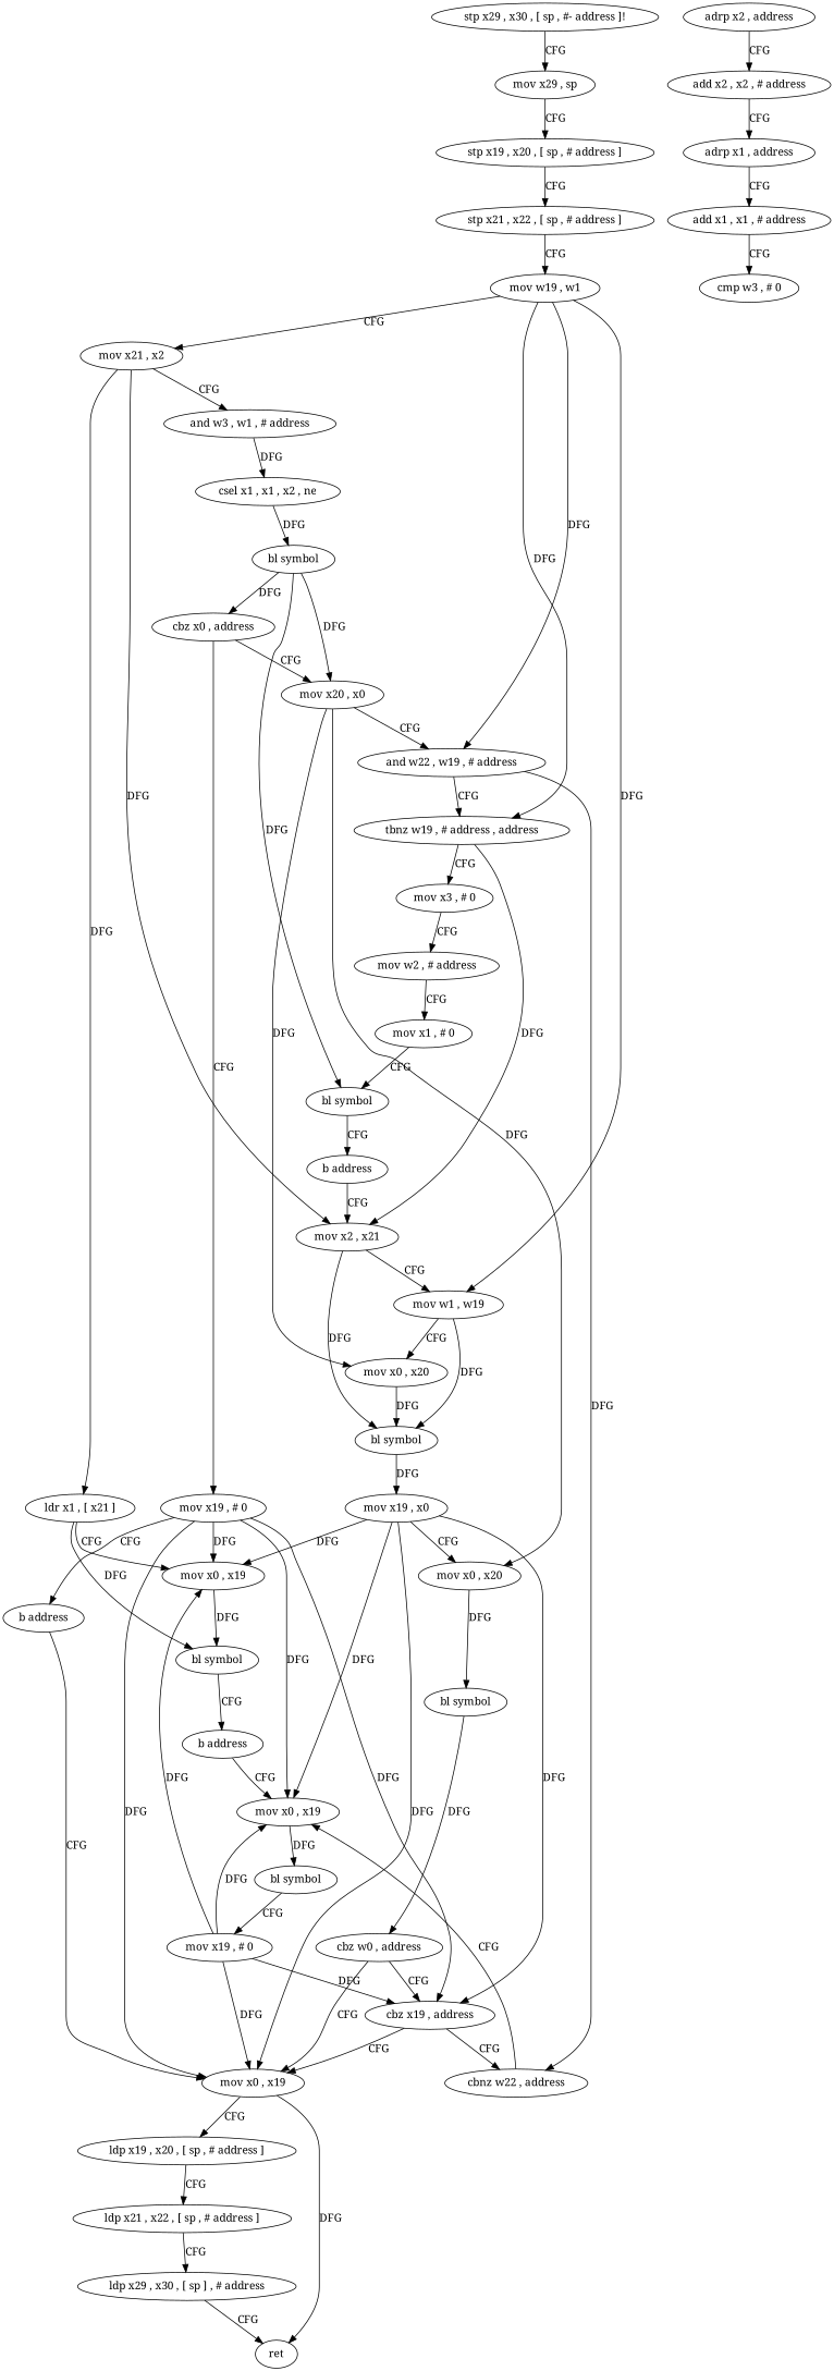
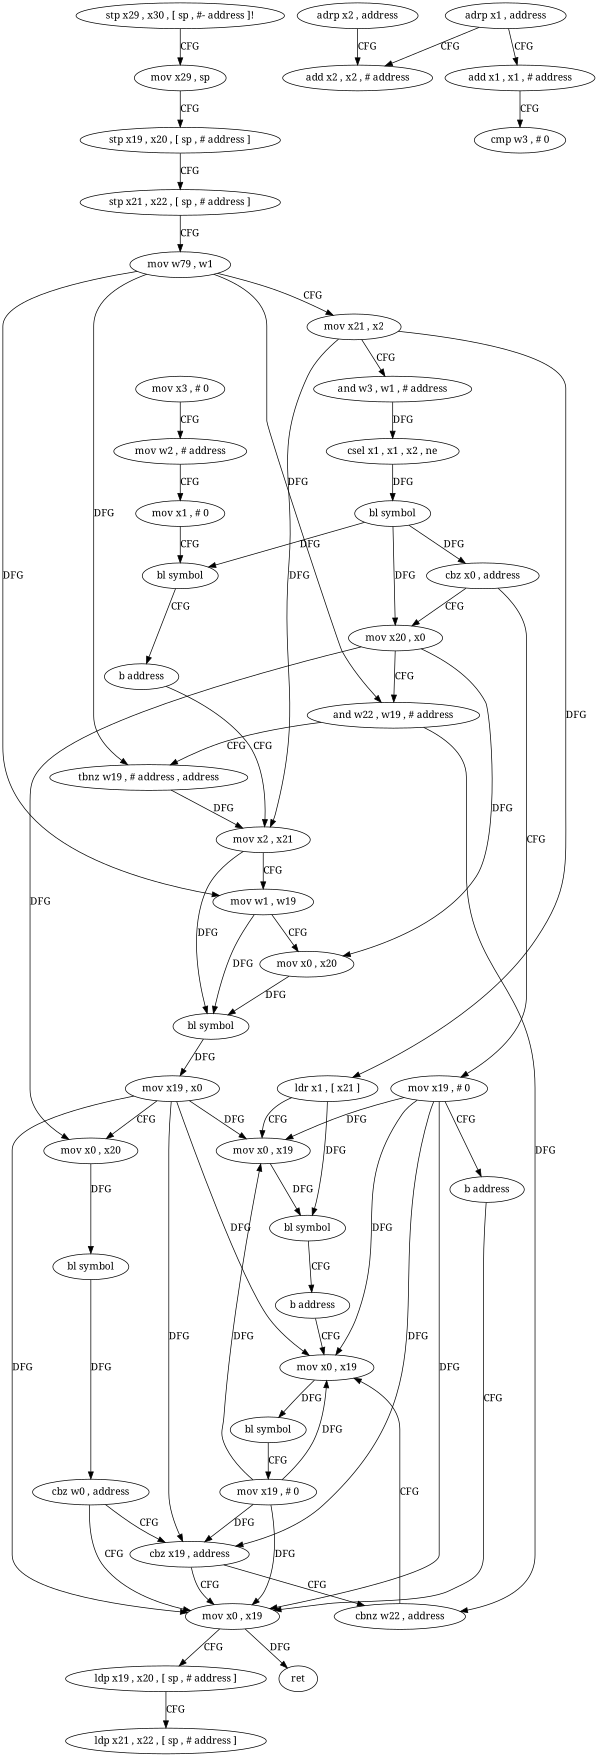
  digraph {
    fontname="Noto Serif"
    node [fontname="Noto Serif"]
    edge [fontname="Noto Serif"]
    n1 [label="stp x29 , x30 , [ sp , #- address ]!"]
    n2 [label="mov x29 , sp"]
    n3 [label="stp x19 , x20 , [ sp , # address ]"]
    n4 [label="stp x21 , x22 , [ sp , # address ]"]
-   n5 [label="mov w19 , w1"]
+   n5 [label="mov w79 , w1"]
    n6 [label="mov x21 , x2"]
    n7 [label="and w22 , w19 , # address"]
    n8 [label="tbnz w19 , # address , address"]
    n9 [label="mov w1 , w19"]
    n10 [label="and w3 , w1 , # address"]
    n11 [label="mov x2 , x21"]
    n12 [label="ldr x1 , [ x21 ]"]
    n13 [label="cbnz w22 , address"]
    n14 [label="mov x3 , # 0"]
    n15 [label="mov x0 , x20"]
    n16 [label="bl symbol"]
    n17 [label="csel x1 , x1 , x2 , ne"]
    n18 [label="mov x0 , x19"]
    n19 [label="bl symbol"]
    n20 [label="adrp x2 , address"]
    n21 [label="add x2 , x2 , # address"]
    n22 [label="bl symbol"]
    n23 [label="adrp x1 , address"]
    n24 [label="add x1 , x1 , # address"]
    n25 [label="cmp w3 , # 0"]
    n26 [label="cbz x0 , address"]
    n27 [label="mov x20 , x0"]
    n28 [label="bl symbol"]
    n29 [label="mov x19 , # 0"]
    n30 [label="mov x0 , x20"]
    n31 [label="b address"]
    n32 [label="b address"]
    n33 [label="mov x0 , x19"]
    n34 [label="cbz x19 , address"]
    n35 [label="mov x0 , x19"]
    n36 [label="ldp x19 , x20 , [ sp , # address ]"]
    n37 [label=ret]
    n38 [label="bl symbol"]
    n39 [label="bl symbol"]
    n40 [label="ldp x21 , x22 , [ sp , # address ]"]
    n41 [label="mov w2 , # address"]
    n42 [label="mov x1 , # 0"]
    n43 [label="mov x19 , x0"]
-   n44 [label="ldp x29 , x30 , [ sp ] , # address"]
    n45 [label="cbz w0 , address"]
    n46 [label="b address"]
    n47 [label="mov x19 , # 0"]
    n1 -> n2 [label=CFG]
    n2 -> n3 [label=CFG]
    n3 -> n4 [label=CFG]
    n4 -> n5 [label=CFG]
    n5 -> n6 [label=CFG]
    n5 -> n7 [label=DFG]
    n5 -> n8 [label=DFG]
    n5 -> n9 [label=DFG]
    n6 -> n10 [label=CFG]
    n6 -> n11 [label=DFG]
    n6 -> n12 [label=DFG]
    n7 -> n8 [label=CFG]
    n7 -> n13 [label=DFG]
    n8 -> n11 [label=DFG]
-   n8 -> n14 [label=CFG]
    n9 -> n15 [label=CFG]
    n9 -> n16 [label=DFG]
    n10 -> n17 [label=DFG]
    n11 -> n9 [label=CFG]
    n11 -> n16 [label=DFG]
    n12 -> n18 [label=CFG]
    n12 -> n19 [label=DFG]
    n13 -> n35 [label=CFG]
    n14 -> n41 [label=CFG]
    n15 -> n16 [label=DFG]
    n16 -> n43 [label=DFG]
    n17 -> n22 [label=DFG]
    n18 -> n19 [label=DFG]
    n19 -> n46 [label=CFG]
    n20 -> n21 [label=CFG]
-   n21 -> n23 [label=CFG]
+   n23 -> n21 [label=CFG]
    n22 -> n26 [label=DFG]
    n22 -> n27 [label=DFG]
    n22 -> n28 [label=DFG]
    n23 -> n24 [label=CFG]
    n24 -> n25 [label=CFG]
    n26 -> n27 [label=CFG]
    n26 -> n29 [label=CFG]
    n27 -> n7 [label=CFG]
    n27 -> n15 [label=DFG]
    n27 -> n30 [label=DFG]
    n28 -> n31 [label=CFG]
    n29 -> n18 [label=DFG]
    n29 -> n32 [label=CFG]
    n29 -> n33 [label=DFG]
    n29 -> n34 [label=DFG]
    n29 -> n35 [label=DFG]
    n30 -> n39 [label=DFG]
    n31 -> n11 [label=CFG]
    n32 -> n33 [label=CFG]
    n33 -> n36 [label=CFG]
    n33 -> n37 [label=DFG]
    n34 -> n13 [label=CFG]
    n34 -> n33 [label=CFG]
    n35 -> n38 [label=DFG]
    n36 -> n40 [label=CFG]
    n38 -> n47 [label=CFG]
    n39 -> n45 [label=DFG]
-   n40 -> n44 [label=CFG]
    n41 -> n42 [label=CFG]
    n42 -> n28 [label=CFG]
    n43 -> n18 [label=DFG]
    n43 -> n30 [label=CFG]
    n43 -> n33 [label=DFG]
    n43 -> n34 [label=DFG]
    n43 -> n35 [label=DFG]
-   n44 -> n37 [label=CFG]
    n45 -> n33 [label=CFG]
    n45 -> n34 [label=CFG]
    n46 -> n35 [label=CFG]
    n47 -> n18 [label=DFG]
    n47 -> n33 [label=DFG]
    n47 -> n34 [label=DFG]
    n47 -> n35 [label=DFG]
  }
